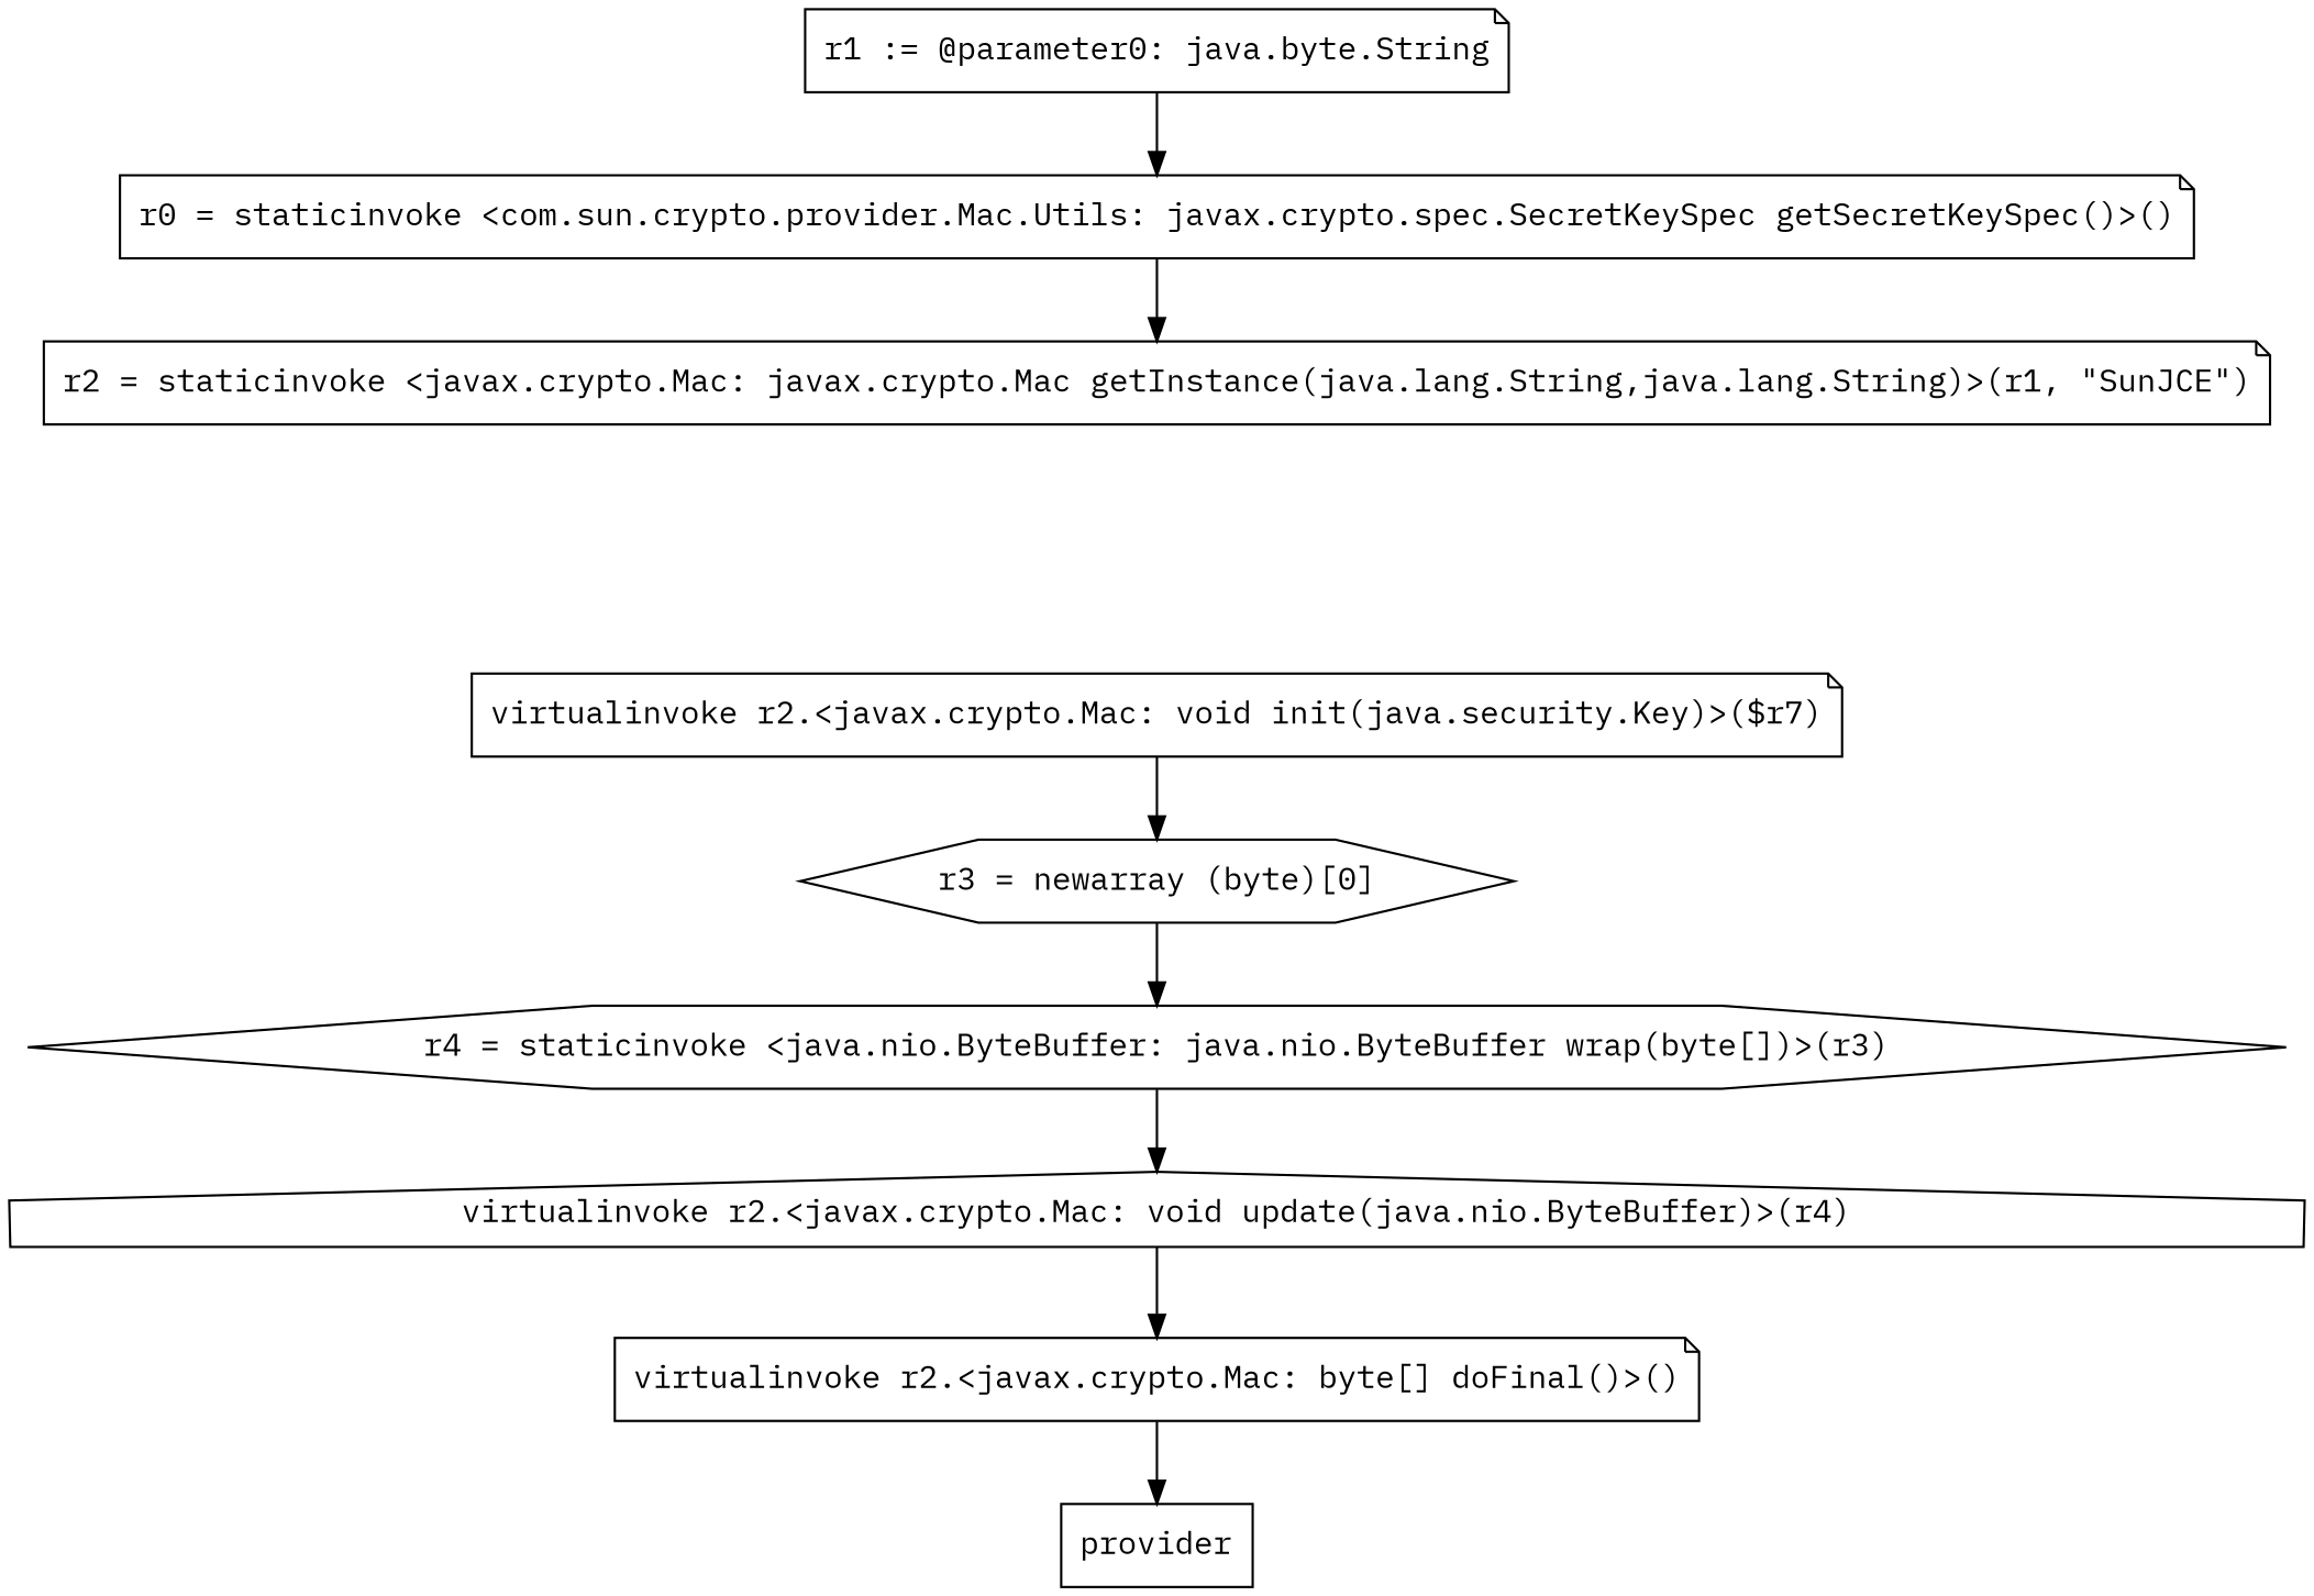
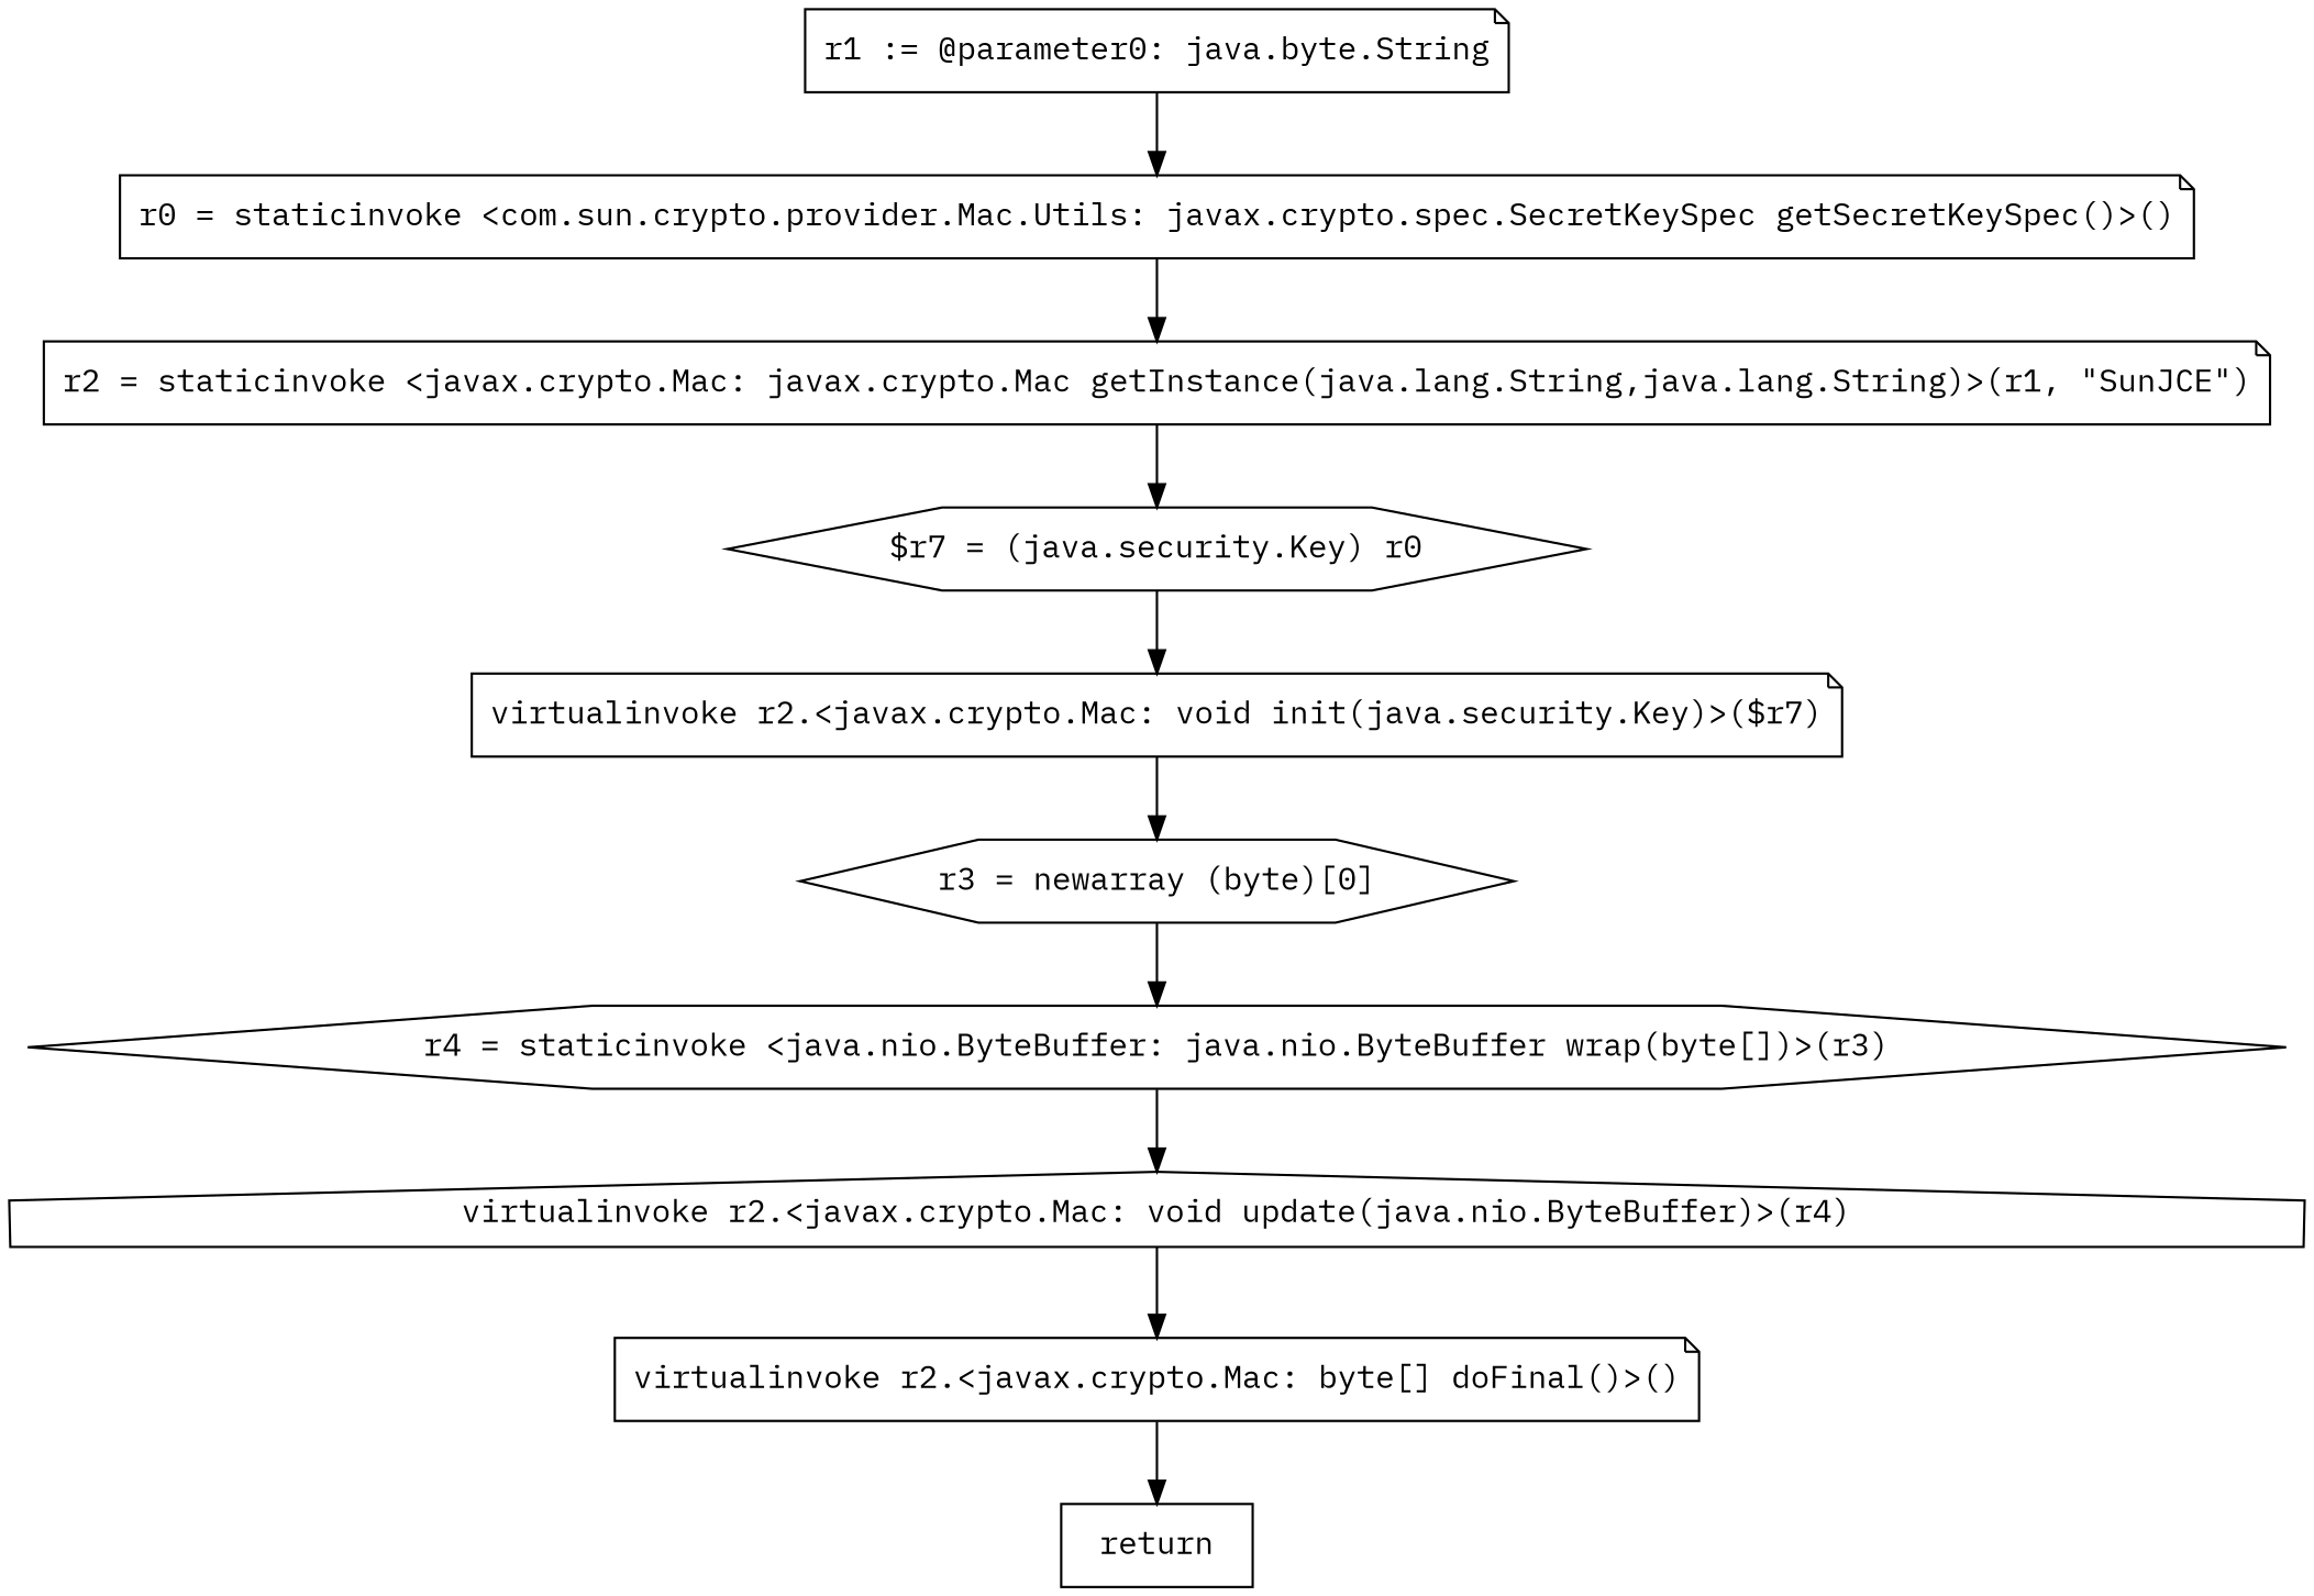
  digraph {
    fontname="IBM Plex Mono"
    node [fontname="IBM Plex Mono" shape=note]
    edge [fontname="IBM Plex Mono"]
    n1 [label="r1 := @parameter0: java.byte.String"]
    "r0 = staticinvoke <com.sun.crypto.provider.Mac.Utils: javax.crypto.spec.SecretKeySpec getSecretKeySpec()>()"
    "r2 = staticinvoke <javax.crypto.Mac: javax.crypto.Mac getInstance(java.lang.String,java.lang.String)>(r1, \"SunJCE\")"
+   "$r7 = (java.security.Key) r0" [shape=hexagon]
    "virtualinvoke r2.<javax.crypto.Mac: void init(java.security.Key)>($r7)"
    "r3 = newarray (byte)[0]" [shape=hexagon]
    "r4 = staticinvoke <java.nio.ByteBuffer: java.nio.ByteBuffer wrap(byte[])>(r3)" [shape=hexagon]
    "virtualinvoke r2.<javax.crypto.Mac: void update(java.nio.ByteBuffer)>(r4)" [shape=house]
    "virtualinvoke r2.<javax.crypto.Mac: byte[] doFinal()>()"
-   return [shape=box label=provider]
+   return [shape=box]
    n1 -> "r0 = staticinvoke <com.sun.crypto.provider.Mac.Utils: javax.crypto.spec.SecretKeySpec getSecretKeySpec()>()"
    "r0 = staticinvoke <com.sun.crypto.provider.Mac.Utils: javax.crypto.spec.SecretKeySpec getSecretKeySpec()>()" -> "r2 = staticinvoke <javax.crypto.Mac: javax.crypto.Mac getInstance(java.lang.String,java.lang.String)>(r1, \"SunJCE\")"
+   "r2 = staticinvoke <javax.crypto.Mac: javax.crypto.Mac getInstance(java.lang.String,java.lang.String)>(r1, \"SunJCE\")" -> "$r7 = (java.security.Key) r0"
+   "$r7 = (java.security.Key) r0" -> "virtualinvoke r2.<javax.crypto.Mac: void init(java.security.Key)>($r7)"
    "virtualinvoke r2.<javax.crypto.Mac: void init(java.security.Key)>($r7)" -> "r3 = newarray (byte)[0]"
    "r3 = newarray (byte)[0]" -> "r4 = staticinvoke <java.nio.ByteBuffer: java.nio.ByteBuffer wrap(byte[])>(r3)"
    "r4 = staticinvoke <java.nio.ByteBuffer: java.nio.ByteBuffer wrap(byte[])>(r3)" -> "virtualinvoke r2.<javax.crypto.Mac: void update(java.nio.ByteBuffer)>(r4)"
    "virtualinvoke r2.<javax.crypto.Mac: void update(java.nio.ByteBuffer)>(r4)" -> "virtualinvoke r2.<javax.crypto.Mac: byte[] doFinal()>()"
    "virtualinvoke r2.<javax.crypto.Mac: byte[] doFinal()>()" -> return
  }
